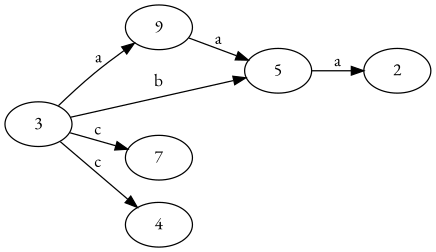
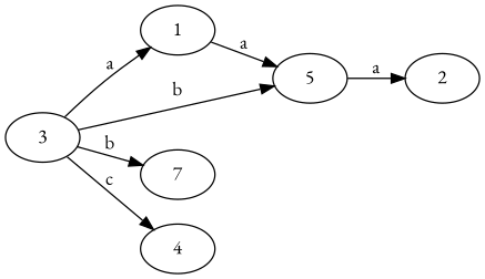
  strict digraph {
    fontname="EB Garamond"
    rankdir=LR
    node [fontname="EB Garamond"]
    edge [fontname="EB Garamond"]
    n1 [label=3]
-   1 [label=9]
+   1
    5
    7
    n5 [label=4]
    2
    n1 -> 1 [label=a]
    n1 -> 5 [label=b]
-   n1 -> 7 [label=c]
+   n1 -> 7 [label=b]
    n1 -> n5 [label=c]
    1 -> 5 [label=a]
    5 -> 2 [label=a]
  }
